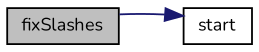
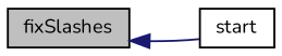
  digraph {
    rankdir=LR
    fontname=Nunito
    node [color=black fontname=Nunito fontsize=10 shape=record style=filled]
    n1 [fillcolor=grey75 fontcolor=black height=0.2 label=fixSlashes width=0.4]
    n2 [fillcolor=white height=0.2 label=start width=0.4]
-   n2 -> n1 [color=midnightblue dir=back fontname=Nunito fontsize=10 labelfontname=Helvetica labelfontsize=10 style=solid]
+   n1 -> n2 [color=midnightblue dir=back fontname=Nunito fontsize=10 labelfontname=Helvetica labelfontsize=10 style=solid]
  }
